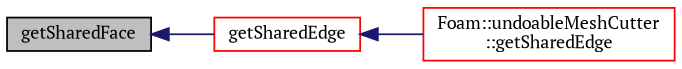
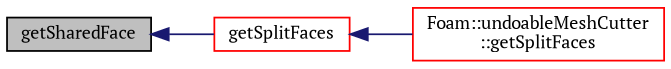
  digraph {
    fontname="PT Serif"
    rankdir=LR
    node [color=red fontname="PT Serif" fontsize=10 shape=record]
    edge [color=midnightblue dir=back fontname="PT Serif" fontsize=10 labelfontname=Helvetica labelfontsize=10 style=solid]
    n1 [color=black fillcolor=grey75 fontcolor=black height=0.2 label=getSharedFace style=filled width=0.4]
-   n2 [height=0.2 label=getSharedEdge width=0.4]
-   n3 [height=0.2 label="Foam::undoableMeshCutter\l::getSharedEdge" width=0.4]
+   n2 [height=0.2 label=getSplitFaces width=0.4]
+   n3 [height=0.2 label="Foam::undoableMeshCutter\l::getSplitFaces" width=0.4]
    n1 -> n2
    n2 -> n3
  }
